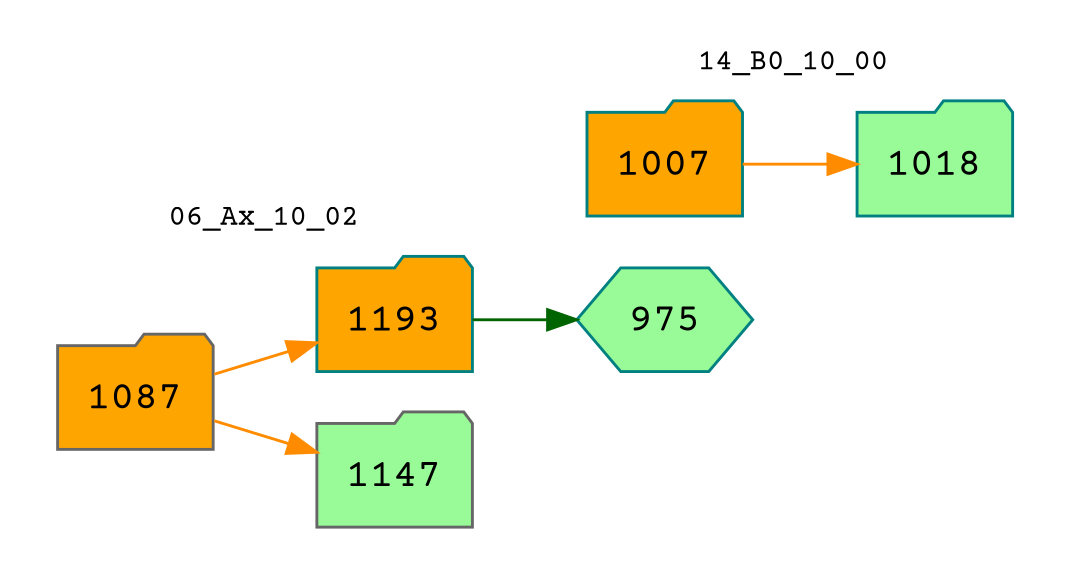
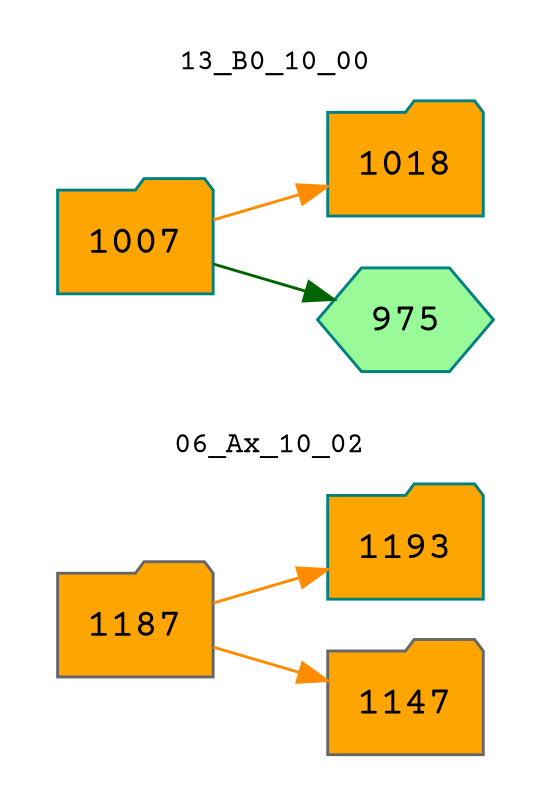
  digraph {
    fontname="Courier Prime"
    rankdir=LR
    node [color=teal fillcolor=orange fontname="Courier Prime" shape=folder style=filled]
    edge [color=darkorange fontname="Courier Prime"]
-   n1 [color=gray40 label=1087]
-   n2 [color=gray40 fillcolor=palegreen label=1147]
+   n1 [color=gray40 label=1187]
+   n2 [color=gray40 label=1147]
    n3 [label=1193]
    n4 [label=1007]
    n5 [fillcolor=palegreen label=975 shape=hexagon]
-   n6 [fillcolor=palegreen label=1018]
+   n6 [label=1018]
    subgraph cluster_1 {
      color=white
      fontsize=10
      label="06_Ax_10_02"
      n1
      n2
      n3
    }
    subgraph cluster_2 {
      color=white
      fontsize=10
-     label="14_B0_10_00"
+     label="13_B0_10_00"
      n4
      n5
      n6
    }
    n1 -> n2
    n1 -> n3
-   n3 -> n5 [color=darkgreen]
+   n4 -> n5 [color=darkgreen]
    n4 -> n6
  }
